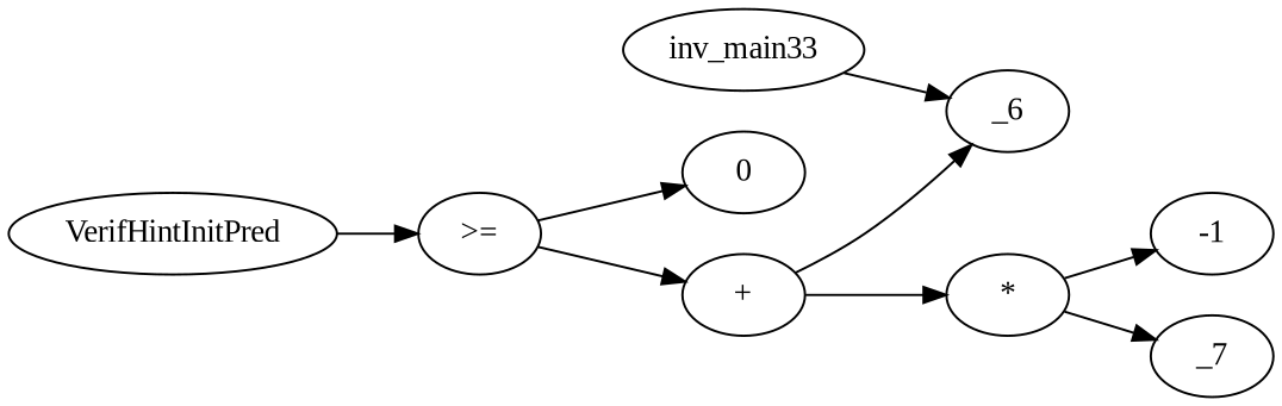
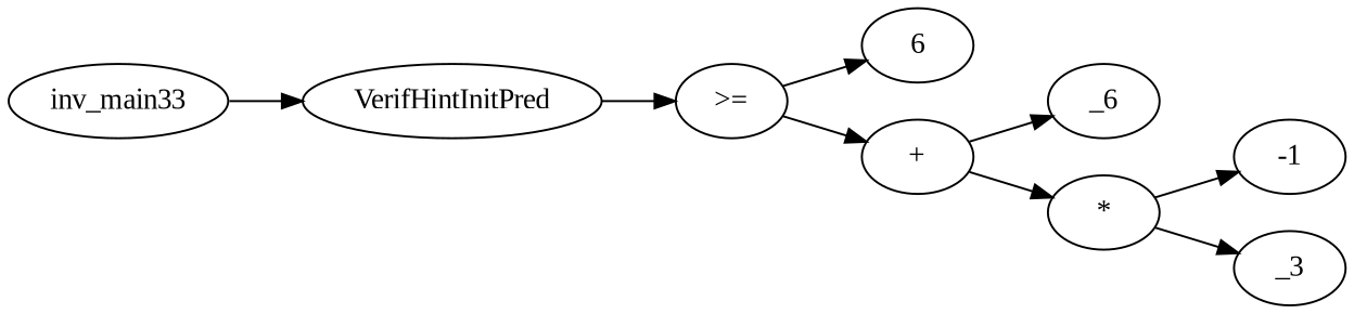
  digraph {
    fontname="Liberation Serif"
    rankdir=LR
    node [fontname="Liberation Serif"]
    edge [fontname="Liberation Serif"]
    n1 [label=inv_main33]
    n2 [label=VerifHintInitPred]
    n3 [label=">="]
-   n4 [label=0]
+   n4 [label=6]
    n5 [label="+"]
    n6 [label=_6]
    n7 [label="*"]
    n8 [label=-1]
-   n9 [label=_7]
-   n1 -> n6
+   n9 [label=_3]
+   n1 -> n2
    n2 -> n3
    n3 -> n4
    n3 -> n5
    n5 -> n6
    n5 -> n7
    n7 -> n8
    n7 -> n9
  }
